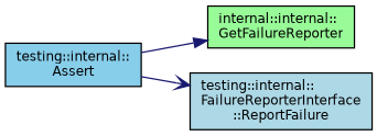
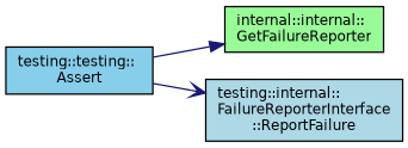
  digraph {
    rankdir=LR
    node [color=black fontname=Helvetica fontsize=10 shape=record style=filled]
    edge [color=midnightblue fontname=Helvetica fontsize=10 labelfontname=Helvetica labelfontsize=10 style=solid]
-   n1 [fillcolor=skyblue fontcolor=black height=0.2 label="testing::internal::\lAssert" width=0.4]
+   n1 [fillcolor=skyblue fontcolor=black height=0.2 label="testing::testing::\lAssert" width=0.4]
    n2 [fillcolor=palegreen height=0.2 label="internal::internal::\lGetFailureReporter" width=0.4]
    n3 [fillcolor=lightblue height=0.2 label="testing::internal::\lFailureReporterInterface\l::ReportFailure" width=0.4]
    n1 -> n2 [arrowhead=normal]
    n1 -> n3 [arrowhead=vee]
  }
